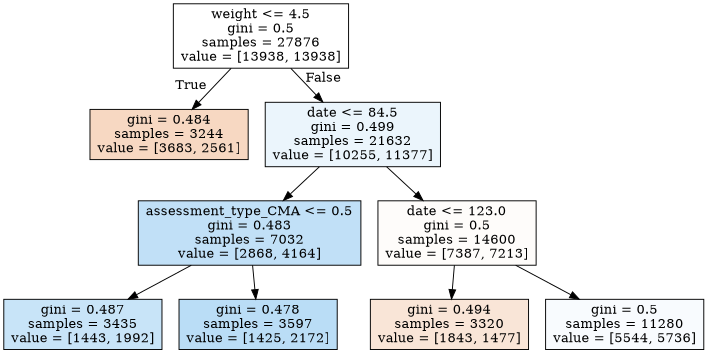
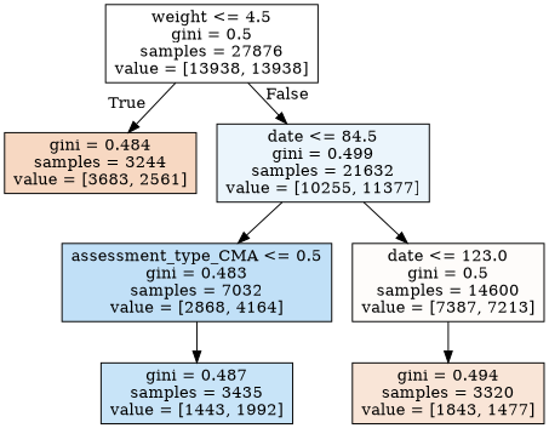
  digraph {
    node [color=black shape=box style=filled]
    n1 [fillcolor="#e5813900" label="weight <= 4.5\ngini = 0.5\nsamples = 27876\nvalue = [13938, 13938]"]
    n2 [fillcolor="#e581394e" label="gini = 0.484\nsamples = 3244\nvalue = [3683, 2561]"]
    n3 [fillcolor="#399de519" label="date <= 84.5\ngini = 0.499\nsamples = 21632\nvalue = [10255, 11377]"]
    n4 [fillcolor="#399de54f" label="assessment_type_CMA <= 0.5\ngini = 0.483\nsamples = 7032\nvalue = [2868, 4164]"]
    n5 [fillcolor="#e5813906" label="date <= 123.0\ngini = 0.5\nsamples = 14600\nvalue = [7387, 7213]"]
    n6 [fillcolor="#399de546" label="gini = 0.487\nsamples = 3435\nvalue = [1443, 1992]"]
-   n7 [fillcolor="#399de558" label="gini = 0.478\nsamples = 3597\nvalue = [1425, 2172]"]
    n8 [fillcolor="#e5813933" label="gini = 0.494\nsamples = 3320\nvalue = [1843, 1477]"]
-   n9 [fillcolor="#399de509" label="gini = 0.5\nsamples = 11280\nvalue = [5544, 5736]"]
    n1 -> n2 [headlabel=True labelangle=45 labeldistance=2.5]
    n1 -> n3 [headlabel=False labelangle=-45 labeldistance=2.5]
    n3 -> n4
    n3 -> n5
    n4 -> n6
-   n4 -> n7
    n5 -> n8
-   n5 -> n9
  }
